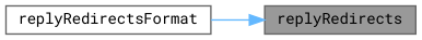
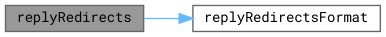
  digraph {
    rankdir=LR
    fontname="Roboto Mono"
    node [fontname="Roboto Mono" fontsize=10 shape=box style=filled]
    n1 [color=gray40 fillcolor=grey60 fontcolor=black height=0.2 label=replyRedirects width=0.4]
    n2 [color=grey40 fillcolor=white height=0.2 label=replyRedirectsFormat width=0.4]
-   n2 -> n1 [color=steelblue1 fontname="Roboto Mono" fontsize=10 labelfontname=Helvetica labelfontsize=10 style=solid]
+   n1 -> n2 [color=steelblue1 fontname="Roboto Mono" fontsize=10 labelfontname=Helvetica labelfontsize=10 style=solid]
  }
